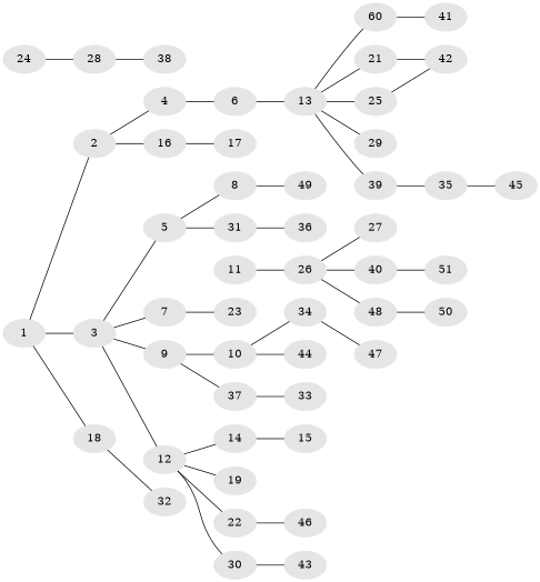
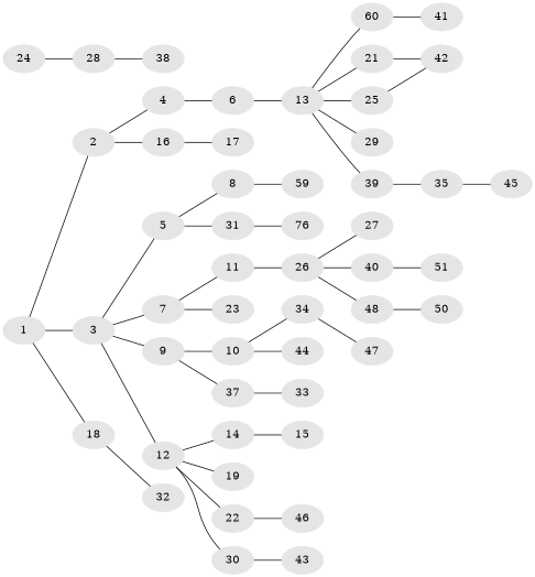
  graph {
    rankdir=LR
    node [color=gray90 style=filled]
    edge [weight=1.0]
    1
    2
    3
    18
    4
    16
    5
    7
    9
    12
    32
    6
    17
    8
    31
    11
    23
    10
    37
    14
    19
    22
    30
    13
-   49
-   36
+   49 [label=59]
+   36 [label=76]
    n27 [label=60]
    21
    25
    29
    39
    26
    34
    44
    33
    47
    27
    40
    48
    15
    46
    43
    41
    42
    35
    24
    28
    38
    51
    50
    45
    1 -- 2
    1 -- 3
    1 -- 18
    2 -- 4
    2 -- 16
    3 -- 5
    3 -- 7
    3 -- 9
    3 -- 12
    18 -- 32
    4 -- 6 [weight=3.0]
    16 -- 17 [weight=2.0]
    5 -- 8
    5 -- 31
+   7 -- 11
    7 -- 23
    9 -- 10
    9 -- 37
    12 -- 14
    12 -- 19
    12 -- 22
    12 -- 30
    6 -- 13
    8 -- 49
    31 -- 36
    11 -- 26
    10 -- 34
    10 -- 44
    37 -- 33
    14 -- 15
    22 -- 46
    30 -- 43
    13 -- n27
    13 -- 21
    13 -- 25
    13 -- 29
    13 -- 39
    n27 -- 41
    21 -- 42 [weight=2.0]
    25 -- 42
    39 -- 35 [weight=2.0]
    26 -- 27
    26 -- 40
    26 -- 48
    34 -- 47
    40 -- 51
    48 -- 50
    35 -- 45
    24 -- 28
    28 -- 38 [weight=2.0]
  }
